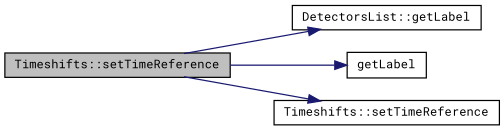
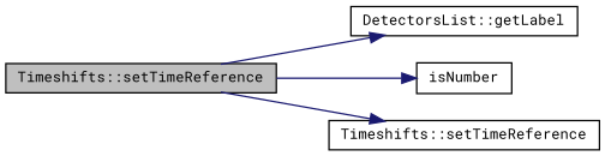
  digraph {
    rankdir=LR
    fontname="Roboto Mono"
    node [color=black fillcolor=white fontname="Roboto Mono" fontsize=10 shape=record style=filled]
    edge [color=midnightblue fontname="Roboto Mono" fontsize=10 labelfontname=Helvetica labelfontsize=10 style=solid]
    n1 [fillcolor=grey75 fontcolor=black height=0.2 label="Timeshifts::setTimeReference" width=0.4]
    n2 [height=0.2 label="DetectorsList::getLabel" width=0.4]
-   n3 [height=0.2 label=getLabel width=0.4]
+   n3 [height=0.2 label=isNumber width=0.4]
    n4 [height=0.2 label="Timeshifts::setTimeReference" width=0.4]
    n1 -> n2
    n1 -> n3
    n1 -> n4
  }
